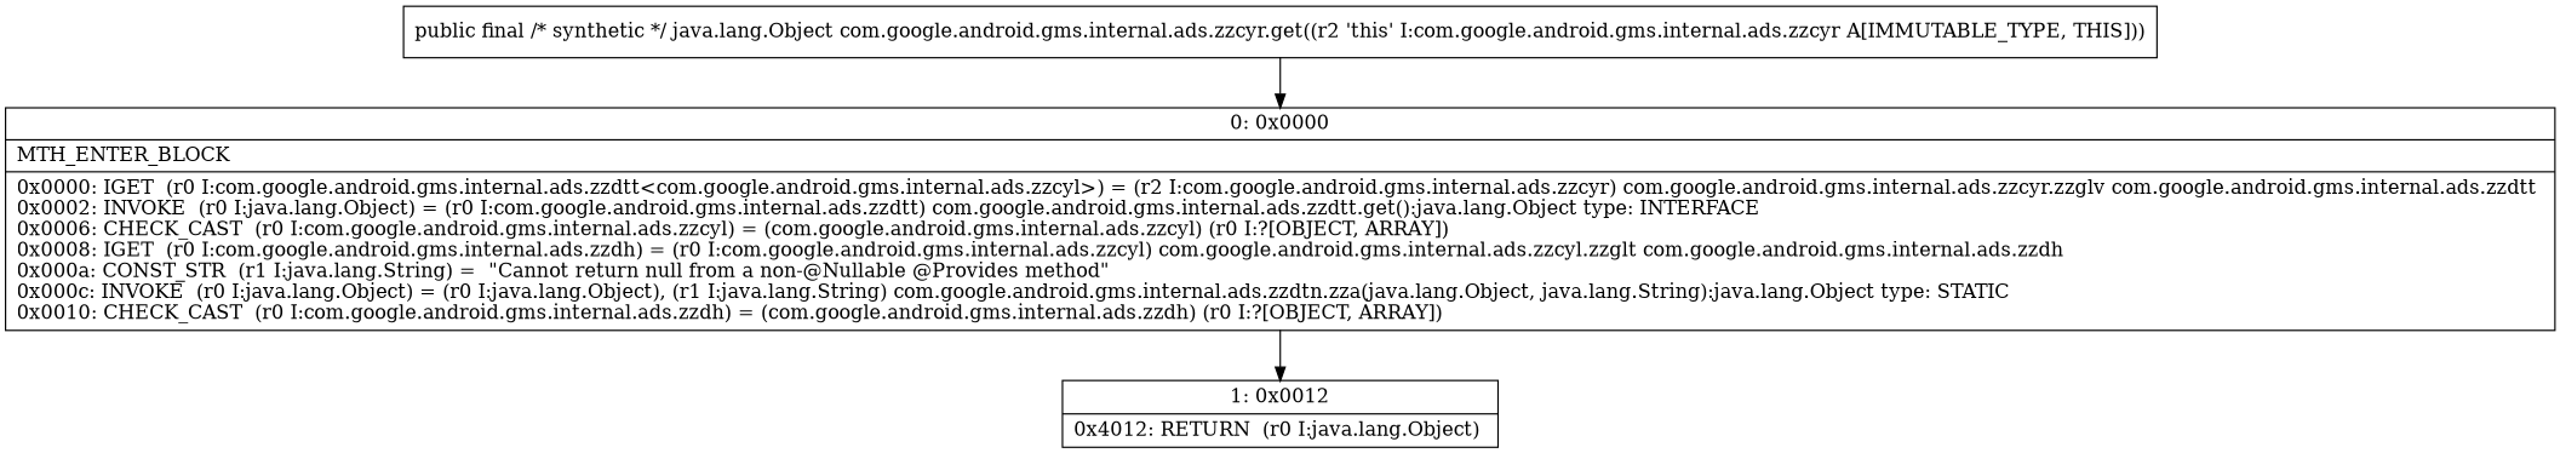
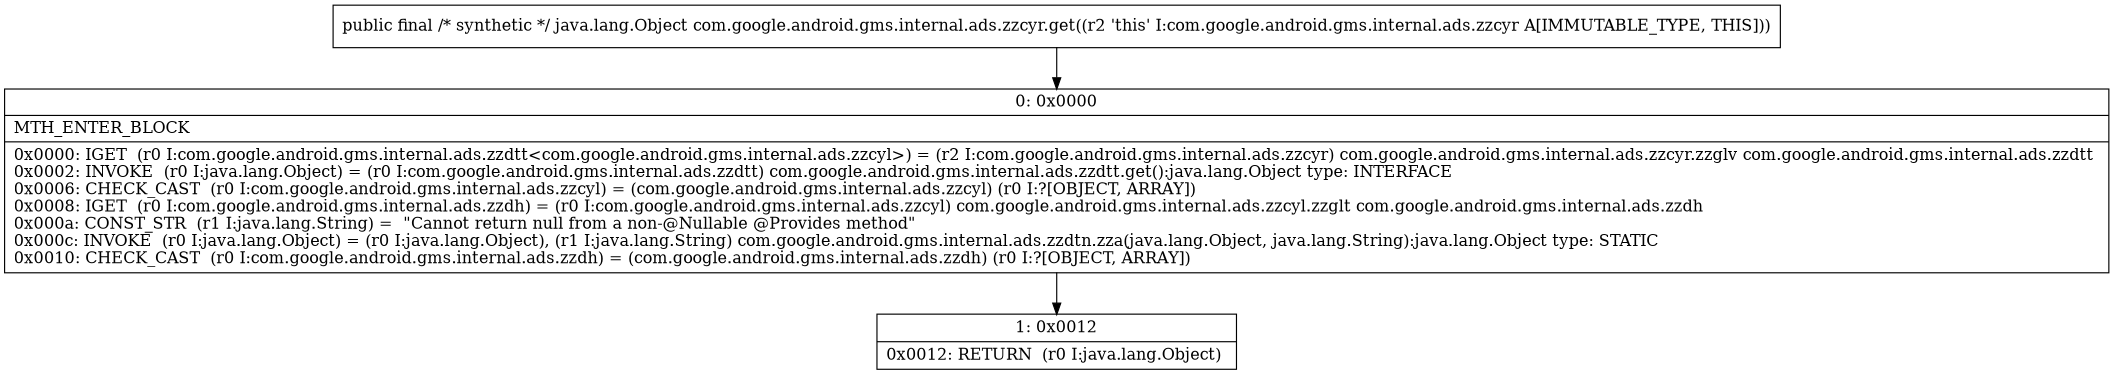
  digraph {
    node [shape=record]
    n1 [label="{0\:\ 0x0000|MTH_ENTER_BLOCK\l|0x0000: IGET  (r0 I:com.google.android.gms.internal.ads.zzdtt\<com.google.android.gms.internal.ads.zzcyl\>) = (r2 I:com.google.android.gms.internal.ads.zzcyr) com.google.android.gms.internal.ads.zzcyr.zzglv com.google.android.gms.internal.ads.zzdtt \l0x0002: INVOKE  (r0 I:java.lang.Object) = (r0 I:com.google.android.gms.internal.ads.zzdtt) com.google.android.gms.internal.ads.zzdtt.get():java.lang.Object type: INTERFACE \l0x0006: CHECK_CAST  (r0 I:com.google.android.gms.internal.ads.zzcyl) = (com.google.android.gms.internal.ads.zzcyl) (r0 I:?[OBJECT, ARRAY]) \l0x0008: IGET  (r0 I:com.google.android.gms.internal.ads.zzdh) = (r0 I:com.google.android.gms.internal.ads.zzcyl) com.google.android.gms.internal.ads.zzcyl.zzglt com.google.android.gms.internal.ads.zzdh \l0x000a: CONST_STR  (r1 I:java.lang.String) =  \"Cannot return null from a non\-@Nullable @Provides method\" \l0x000c: INVOKE  (r0 I:java.lang.Object) = (r0 I:java.lang.Object), (r1 I:java.lang.String) com.google.android.gms.internal.ads.zzdtn.zza(java.lang.Object, java.lang.String):java.lang.Object type: STATIC \l0x0010: CHECK_CAST  (r0 I:com.google.android.gms.internal.ads.zzdh) = (com.google.android.gms.internal.ads.zzdh) (r0 I:?[OBJECT, ARRAY]) \l}"]
-   n2 [label="{1\:\ 0x0012|0x4012: RETURN  (r0 I:java.lang.Object) \l}"]
+   n2 [label="{1\:\ 0x0012|0x0012: RETURN  (r0 I:java.lang.Object) \l}"]
    n3 [label="{public final \/* synthetic *\/ java.lang.Object com.google.android.gms.internal.ads.zzcyr.get((r2 'this' I:com.google.android.gms.internal.ads.zzcyr A[IMMUTABLE_TYPE, THIS])) }"]
    n1 -> n2
    n3 -> n1
  }
